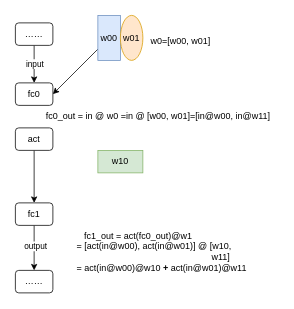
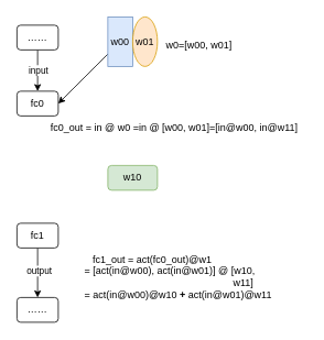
  <mxCell id="0" />
  <mxCell id="1" parent="0" />
  <mxCell id="2" value="fc0" style="rounded=1;whiteSpace=wrap;html=1;" vertex="1" parent="1"><mxGeometry x="20" y="110" width="50" height="30" as="geometry" /></mxCell>
  <mxCell id="3" style="edgeStyle=orthogonalEdgeStyle;rounded=0;orthogonalLoop=1;jettySize=auto;html=1;entryX=0.5;entryY=0;entryDx=0;entryDy=0;" edge="1" parent="1" source="5" target="2"><mxGeometry relative="1" as="geometry" /></mxCell>
  <mxCell id="4" value="input" style="edgeLabel;html=1;align=center;verticalAlign=middle;resizable=0;points=[];" vertex="1" connectable="0" parent="3"><mxGeometry x="-0.048" relative="1" as="geometry"><mxPoint as="offset" /></mxGeometry></mxCell>
  <mxCell id="5" value="……" style="rounded=1;whiteSpace=wrap;html=1;" vertex="1" parent="1"><mxGeometry x="20" y="30" width="50" height="30" as="geometry" /></mxCell>
  <mxCell id="6" style="edgeStyle=none;rounded=0;orthogonalLoop=1;jettySize=auto;html=1;entryX=1;entryY=0.5;entryDx=0;entryDy=0;exitX=0;exitY=0.75;exitDx=0;exitDy=0;" edge="1" parent="1" source="17" target="2"><mxGeometry relative="1" as="geometry"><mxPoint x="141.25" y="80" as="sourcePoint" /></mxGeometry></mxCell>
- <mxCell id="7" style="edgeStyle=none;rounded=0;orthogonalLoop=1;jettySize=auto;html=1;entryX=0.5;entryY=0;entryDx=0;entryDy=0;" edge="1" parent="1" source="8" target="11"><mxGeometry relative="1" as="geometry" /></mxCell>
- <mxCell id="8" value="act" style="rounded=1;whiteSpace=wrap;html=1;" vertex="1" parent="1"><mxGeometry x="20" y="170" width="50" height="30" as="geometry" /></mxCell>
  <mxCell id="9" style="edgeStyle=none;rounded=0;orthogonalLoop=1;jettySize=auto;html=1;entryX=0.5;entryY=0;entryDx=0;entryDy=0;" edge="1" parent="1" source="11" target="12"><mxGeometry relative="1" as="geometry" /></mxCell>
  <mxCell id="10" value="output" style="edgeLabel;html=1;align=center;verticalAlign=middle;resizable=0;points=[];" vertex="1" connectable="0" parent="9"><mxGeometry x="-0.09" y="1" relative="1" as="geometry"><mxPoint as="offset" /></mxGeometry></mxCell>
  <mxCell id="11" value="fc1" style="rounded=1;whiteSpace=wrap;html=1;" vertex="1" parent="1"><mxGeometry x="20" y="270" width="50" height="30" as="geometry" /></mxCell>
  <mxCell id="12" value="……" style="rounded=1;whiteSpace=wrap;html=1;" vertex="1" parent="1"><mxGeometry x="20" y="360" width="50" height="30" as="geometry" /></mxCell>
  <mxCell id="13" value="w0=[w00, w01]" style="text;html=1;align=center;verticalAlign=middle;resizable=0;points=[];autosize=1;strokeColor=none;fillColor=none;" vertex="1" parent="1"><mxGeometry x="190" y="40" width="100" height="30" as="geometry" /></mxCell>
  <mxCell id="14" value="fc0_out = in @ w0 =in @ [w00, w01]=[in@w00, in@w11]" style="text;html=1;align=center;verticalAlign=middle;resizable=0;points=[];autosize=1;strokeColor=none;fillColor=none;" vertex="1" parent="1"><mxGeometry x="50" y="140" width="320" height="30" as="geometry" /></mxCell>
  <mxCell id="15" value="&lt;div align=&quot;left&quot;&gt;&amp;nbsp;&amp;nbsp; fc1_out = act(fc0_out)@w1&lt;/div&gt;&lt;div align=&quot;left&quot;&gt;= [act(in@w00), act(in@w01)] @ [w10,&lt;/div&gt;&lt;div align=&quot;left&quot;&gt;&amp;nbsp;&amp;nbsp;&amp;nbsp;&amp;nbsp;&amp;nbsp;&amp;nbsp;&amp;nbsp;&amp;nbsp;&amp;nbsp;&amp;nbsp;&amp;nbsp;&amp;nbsp;&amp;nbsp;&amp;nbsp;&amp;nbsp;&amp;nbsp;&amp;nbsp;&amp;nbsp;&amp;nbsp;&amp;nbsp;&amp;nbsp;&amp;nbsp;&amp;nbsp;&amp;nbsp;&amp;nbsp;&amp;nbsp;&amp;nbsp;&amp;nbsp;&amp;nbsp;&amp;nbsp;&amp;nbsp;&amp;nbsp;&amp;nbsp;&amp;nbsp;&amp;nbsp;&amp;nbsp;&amp;nbsp;&amp;nbsp;&amp;nbsp;&amp;nbsp;&amp;nbsp;&amp;nbsp;&amp;nbsp;&amp;nbsp;&amp;nbsp;&amp;nbsp;&amp;nbsp;&amp;nbsp;&amp;nbsp;&amp;nbsp;&amp;nbsp;&amp;nbsp;&amp;nbsp; w11]&lt;/div&gt;&lt;div align=&quot;left&quot;&gt;= act(in@w00)@w10 &lt;b&gt;+&lt;/b&gt; act(in@w01)@w11&lt;br&gt;&lt;/div&gt;" style="text;html=1;align=left;verticalAlign=middle;resizable=0;points=[];autosize=1;strokeColor=none;fillColor=none;" vertex="1" parent="1"><mxGeometry x="100" y="300" width="250" height="70" as="geometry" /></mxCell>
  <mxCell id="16" value="" style="group" vertex="1" connectable="0" parent="1"><mxGeometry x="130" y="20" width="60" height="60" as="geometry" /></mxCell>
  <mxCell id="17" value="w00" style="rounded=0;whiteSpace=wrap;html=1;fillColor=#dae8fc;strokeColor=#6c8ebf;" vertex="1" parent="16"><mxGeometry width="30" height="60" as="geometry" /></mxCell>
  <mxCell id="18" style="edgeStyle=none;rounded=0;orthogonalLoop=1;jettySize=auto;html=1;exitX=0;exitY=0.5;exitDx=0;exitDy=0;" edge="1" parent="16" source="19" target="17"><mxGeometry relative="1" as="geometry" /></mxCell>
  <mxCell id="19" value="w01" style="ellipse;whiteSpace=wrap;html=1;fillColor=#ffe6cc;strokeColor=#d79b00;" vertex="1" parent="16"><mxGeometry x="30" width="30" height="60" as="geometry" /></mxCell>
  <mxCell id="20" value="" style="group" vertex="1" connectable="0" parent="1"><mxGeometry x="130" y="200" width="60" height="60" as="geometry" /></mxCell>
- <mxCell id="21" value="w10" style="rounded=0;whiteSpace=wrap;html=1;fillColor=#d5e8d4;strokeColor=#82b366;" vertex="1" parent="20"><mxGeometry width="60" height="30" as="geometry" /></mxCell>
+ <mxCell id="21" value="w10" style="whiteSpace=wrap;html=1;fillColor=#d5e8d4;strokeColor=#82b366;rounded=1;" vertex="1" parent="20"><mxGeometry width="60" height="30" as="geometry" /></mxCell>
  <mxCell id="22" style="edgeStyle=none;rounded=0;orthogonalLoop=1;jettySize=auto;html=1;exitX=0.25;exitY=1;exitDx=0;exitDy=0;" edge="1" parent="20" source="21" target="21"><mxGeometry relative="1" as="geometry" /></mxCell>
